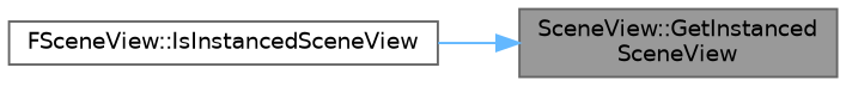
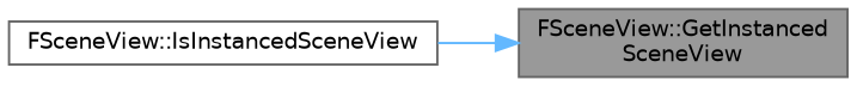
  digraph {
    rankdir=RL
    node [fontname=Helvetica fontsize=10 shape=box style=filled]
-   n1 [color=gray40 fillcolor=grey60 fontcolor=black height=0.2 label="SceneView::GetInstanced\lSceneView" width=0.4]
+   n1 [color=gray40 fillcolor=grey60 fontcolor=black height=0.2 label="FSceneView::GetInstanced\lSceneView" width=0.4]
    n2 [color=grey40 fillcolor=white height=0.2 label="FSceneView::IsInstancedSceneView" width=0.4]
    n1 -> n2 [color=steelblue1 dir=back fontname=Helvetica fontsize=10 labelfontname=Helvetica labelfontsize=10 style=solid]
  }
